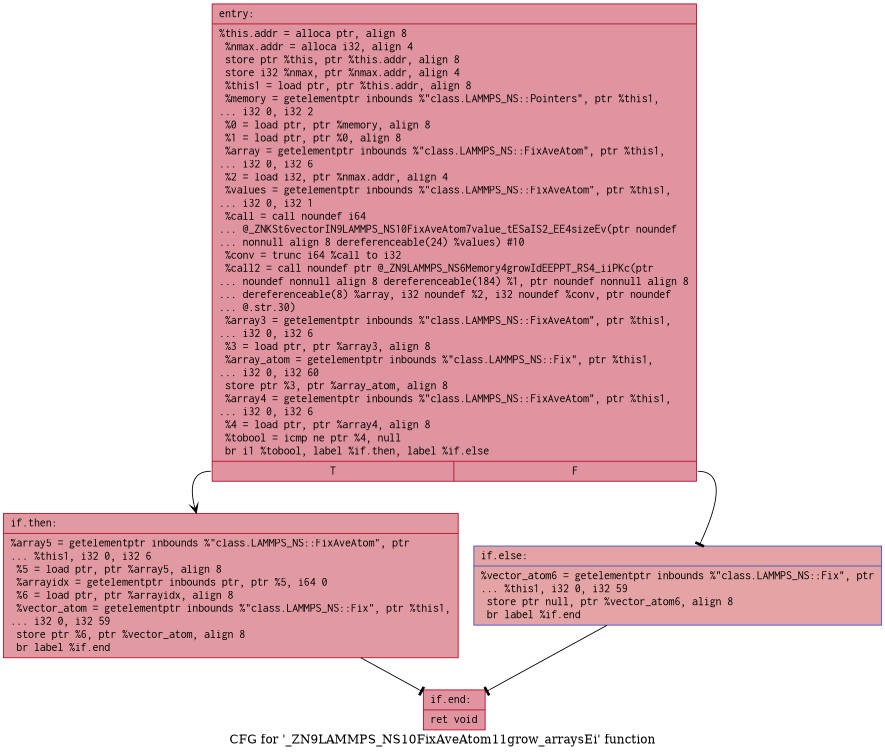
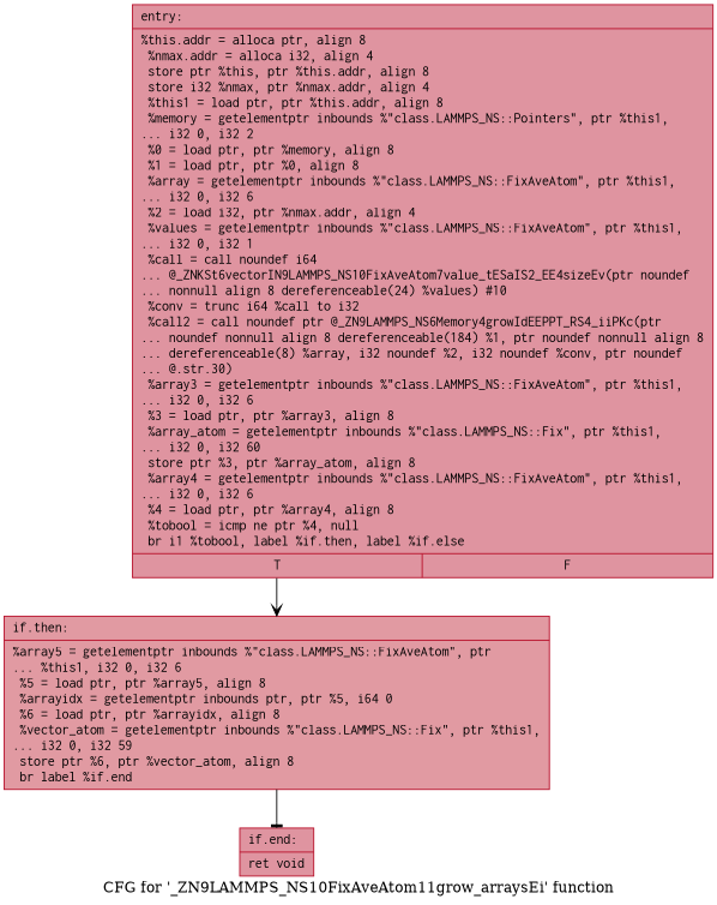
  digraph {
    label="CFG for '_ZN9LAMMPS_NS10FixAveAtom11grow_arraysEi' function"
    node [color="#b70d28ff" fillcolor="#b70d2870" fontname=Courier shape=record style=filled]
    edge [arrowhead=tee]
    n1 [label="{entry:\l|  %this.addr = alloca ptr, align 8\l  %nmax.addr = alloca i32, align 4\l  store ptr %this, ptr %this.addr, align 8\l  store i32 %nmax, ptr %nmax.addr, align 4\l  %this1 = load ptr, ptr %this.addr, align 8\l  %memory = getelementptr inbounds %\"class.LAMMPS_NS::Pointers\", ptr %this1,\l... i32 0, i32 2\l  %0 = load ptr, ptr %memory, align 8\l  %1 = load ptr, ptr %0, align 8\l  %array = getelementptr inbounds %\"class.LAMMPS_NS::FixAveAtom\", ptr %this1,\l... i32 0, i32 6\l  %2 = load i32, ptr %nmax.addr, align 4\l  %values = getelementptr inbounds %\"class.LAMMPS_NS::FixAveAtom\", ptr %this1,\l... i32 0, i32 1\l  %call = call noundef i64\l... @_ZNKSt6vectorIN9LAMMPS_NS10FixAveAtom7value_tESaIS2_EE4sizeEv(ptr noundef\l... nonnull align 8 dereferenceable(24) %values) #10\l  %conv = trunc i64 %call to i32\l  %call2 = call noundef ptr @_ZN9LAMMPS_NS6Memory4growIdEEPPT_RS4_iiPKc(ptr\l... noundef nonnull align 8 dereferenceable(184) %1, ptr noundef nonnull align 8\l... dereferenceable(8) %array, i32 noundef %2, i32 noundef %conv, ptr noundef\l... @.str.30)\l  %array3 = getelementptr inbounds %\"class.LAMMPS_NS::FixAveAtom\", ptr %this1,\l... i32 0, i32 6\l  %3 = load ptr, ptr %array3, align 8\l  %array_atom = getelementptr inbounds %\"class.LAMMPS_NS::Fix\", ptr %this1,\l... i32 0, i32 60\l  store ptr %3, ptr %array_atom, align 8\l  %array4 = getelementptr inbounds %\"class.LAMMPS_NS::FixAveAtom\", ptr %this1,\l... i32 0, i32 6\l  %4 = load ptr, ptr %array4, align 8\l  %tobool = icmp ne ptr %4, null\l  br i1 %tobool, label %if.then, label %if.else\l|{<s0>T|<s1>F}}"]
    n2 [fillcolor="#bb1b2c70" label="{if.then:\l|  %array5 = getelementptr inbounds %\"class.LAMMPS_NS::FixAveAtom\", ptr\l... %this1, i32 0, i32 6\l  %5 = load ptr, ptr %array5, align 8\l  %arrayidx = getelementptr inbounds ptr, ptr %5, i64 0\l  %6 = load ptr, ptr %arrayidx, align 8\l  %vector_atom = getelementptr inbounds %\"class.LAMMPS_NS::Fix\", ptr %this1,\l... i32 0, i32 59\l  store ptr %6, ptr %vector_atom, align 8\l  br label %if.end\l}"]
-   n3 [color="#3d50c3ff" fillcolor="#c32e3170" label="{if.else:\l|  %vector_atom6 = getelementptr inbounds %\"class.LAMMPS_NS::Fix\", ptr\l... %this1, i32 0, i32 59\l  store ptr null, ptr %vector_atom6, align 8\l  br label %if.end\l}"]
    n4 [label="{if.end:\l|  ret void\l}"]
    n1 -> n2 [tailport=s0 arrowhead=vee]
-   n1 -> n3 [tailport=s1]
    n2 -> n4
-   n3 -> n4
  }
